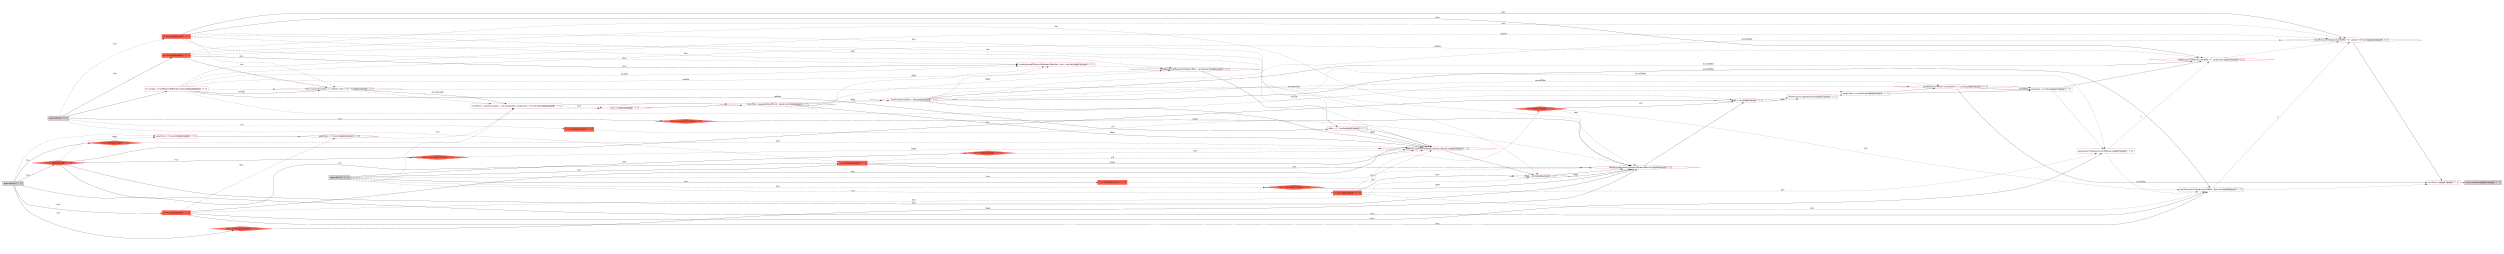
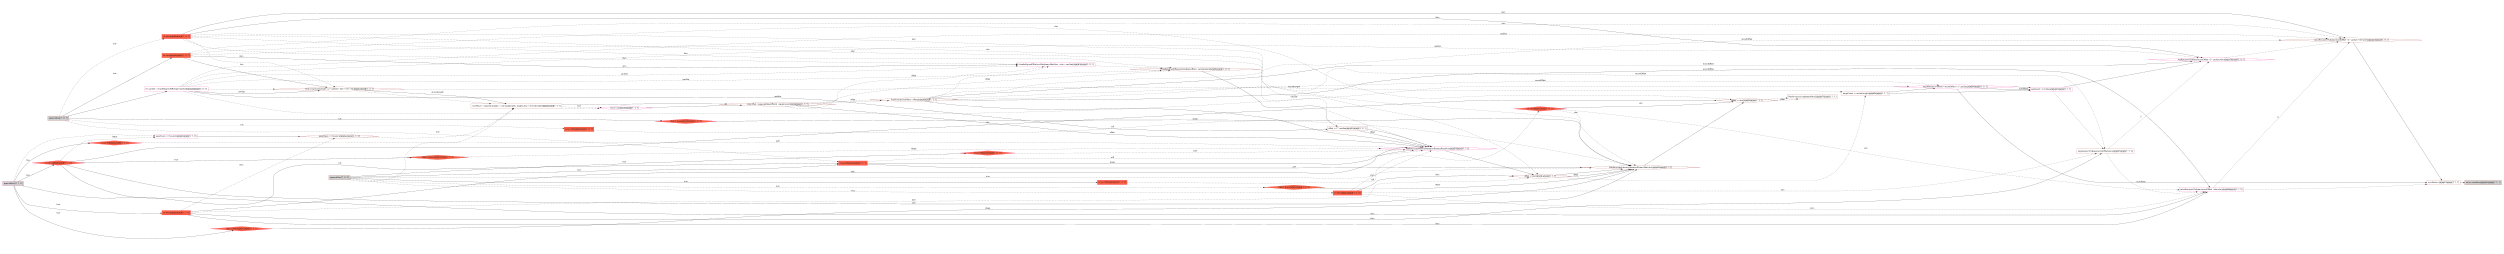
  digraph {
    fontname=Montserrat
    rankdir=LR
    node [color=brown fillcolor=white fontname=Montserrat shape=box style=filled]
    edge [fontname=Montserrat style=dashed]
    n1 [color=deeppink fillcolor=tomato label="long koff@@@2@@@['1', '1', '1']"]
    n2 [label="Platform.copyMemory(vbase,voff,base,offset,vlen)@@@15@@@['1', '1', '1']" shape=diamond]
    n3 [color=deeppink label="Platform.copyMemory(kbase,koff,base,offset,klen)@@@13@@@['1', '1', '1']" shape=diamond]
    n4 [label="offset += vlen@@@16@@@['1', '1', '1']" shape=diamond]
    n5 [label="offset += klen@@@14@@@['1', '1', '1']" shape=diamond]
    n6 [label="valueRow.pointTo(base,recordOffset + 2 * uaoSize + klen,vlen)@@@22@@@['0', '0', '1']" shape=diamond]
    n7 [label="numRows++@@@23@@@['1', '1', '1']"]
    n8 [fillcolor=lightgray label="return valueRow@@@24@@@['1', '1', '1']"]
    n9 [color=deeppink fillcolor=tomato label="int vlen@@@2@@@['1', '0', '0']" shape=diamond]
    n10 [color=deeppink label="valueRow.pointTo(base,recordOffset + klen,vlen)@@@18@@@['1', '1', '0']"]
    n11 [label="Platform.putLong(base,offset,0)@@@17@@@['1', '1', '1']"]
    n12 [color=deeppink label="int uaoSize = UnsafeAlignedOffset.getUaoSize()@@@3@@@['0', '0', '1']"]
    n13 [color=deeppink label="keyRow.pointTo(base,recordOffset + 2 * uaoSize,klen)@@@21@@@['0', '0', '1']" shape=diamond]
    n14 [label="offset += 2 * uaoSize@@@12@@@['0', '0', '1']"]
    n15 [color=deeppink label="keyOffsets(numRows( = recordOffset + 2 * uaoSize@@@19@@@['0', '0', '1']" shape=diamond]
    n16 [label="final long recordLength = 2 * uaoSize + klen + vlen + 8L@@@4@@@['0', '0', '1']" shape=diamond]
    n17 [color=deeppink label="UnsafeAlignedOffset.putSize(base,offset,klen + vlen + uaoSize)@@@10@@@['0', '0', '1']"]
    n18 [label="UnsafeAlignedOffset.putSize(base,offset + uaoSize,klen)@@@11@@@['0', '0', '1']" shape=diamond]
    n19 [color=deeppink label="keyRowId = numRows@@@20@@@['1', '1', '1']"]
    n20 [label="numRows >= capacity || page == null || page.size() - pageCursor < recordLength@@@5@@@['1', '1', '1']"]
    n21 [label="pageCursor += recordLength@@@18@@@['1', '1', '1']"]
    n22 [label="assert(klen == this.klen)@@@4@@@['0', '1', '0']" shape=diamond]
    n23 [label="long offset = page.getBaseOffset() + pageCursor@@@8@@@['1', '1', '1']" shape=diamond]
    n24 [color=deeppink label="return null@@@6@@@['1', '1', '1']" shape=diamond]
    n25 [color=deeppink fillcolor=lightgray label="appendRow['0', '1', '0']"]
    n26 [color=deeppink label="assert(vlen == this.vlen)@@@3@@@['0', '1', '0']"]
    n27 [color=deeppink fillcolor=tomato label="int vlen@@@2@@@['0', '1', '0']" shape=diamond]
    n28 [color=deeppink fillcolor=tomato label="int klen@@@2@@@['0', '1', '0']"]
    n29 [color=deeppink fillcolor=tomato label="long koff@@@2@@@['0', '1', '0']" shape=diamond]
    n30 [color=deeppink fillcolor=tomato label="Object vbase@@@2@@@['0', '1', '0']" shape=diamond]
    n31 [fillcolor=tomato label="Object kbase@@@2@@@['0', '1', '0']" shape=diamond]
    n32 [label="keyRow.pointTo(base,recordOffset,klen)@@@17@@@['1', '1', '0']"]
    n33 [fillcolor=tomato label="int vlen@@@2@@@['0', '0', '1']"]
    n34 [fillcolor=lightgray label="appendRow['1', '0', '0']"]
    n35 [color=deeppink fillcolor=tomato label="long voff@@@2@@@['1', '0', '0']"]
    n36 [fillcolor=tomato label="Object vbase@@@2@@@['1', '0', '0']" shape=diamond]
    n37 [color=deeppink fillcolor=tomato label="long koff@@@2@@@['1', '0', '0']" shape=diamond]
    n38 [color=deeppink fillcolor=tomato label="int klen@@@2@@@['1', '0', '0']"]
    n39 [label="final long recordOffset = offset@@@9@@@['1', '1', '1']" shape=diamond]
    n40 [color=deeppink fillcolor=tomato label="int klen@@@2@@@['0', '0', '1']"]
    n41 [fillcolor=lightgray label="appendRow['0', '0', '1']"]
    n42 [fillcolor=tomato label="long voff@@@2@@@['0', '0', '1']"]
    n43 [color=deeppink fillcolor=tomato label="Object vbase@@@2@@@['0', '0', '1']" shape=diamond]
    n1 -> n2 [label=voff style=solid]
    n1 -> n3 [label=koff]
    n1 -> n3 [label=kbase style=solid]
    n2 -> n4 [style=solid]
    n3 -> n5 [style=solid]
    n4 -> n11 [label=offset]
    n4 -> n11
    n5 -> n2 [label=offset style=solid]
    n5 -> n2 [style=solid]
    n6 -> n7 [style=solid]
    n7 -> n8 [style=solid]
    n9 -> n2 [label=vlen]
    n9 -> n4 [label=vlen style=solid]
    n9 -> n10 [label=vlen]
    n10 -> n6 [label=0]
    n10 -> n7
-   n11 -> n21
+   n5 -> n21
    n12 -> n6 [label=uaoSize]
    n12 -> n13 [label=uaoSize]
    n12 -> n14 [label=uaoSize style=solid]
    n12 -> n15 [label=uaoSize]
    n12 -> n16 [label=uaoSize style=solid]
    n12 -> n16
    n12 -> n17 [label=uaoSize]
    n12 -> n18 [label=uaoSize]
    n13 -> n6
    n14 -> n3 [style=solid]
    n14 -> n3 [label=offset style=solid]
    n15 -> n7 [label=numRows style=solid]
    n15 -> n19 [style=solid]
    n15 -> n19 [label=numRows style=solid]
    n16 -> n20
    n16 -> n20 [label=recordLength style=solid]
    n16 -> n21 [label=recordLength]
    n17 -> n18
    n18 -> n14 [style=solid]
    n19 -> n13 [style=solid]
    n19 -> n32
    n20 -> n23 [style=solid]
    n20 -> n24 [label=true]
    n20 -> n24
    n21 -> n15 [style=solid]
    n21 -> n19 [style=solid]
    n22 -> n20
    n23 -> n3 [label=offset style=solid]
    n23 -> n17 [label=offset]
    n23 -> n18 [label=offset]
    n23 -> n39
    n23 -> n39 [label=offset]
    n24 -> n23 [style=solid]
    n25 -> n1 [label=true style=solid]
    n25 -> n26
    n25 -> n27 [label=true style=solid]
    n25 -> n28 [label=true style=solid]
    n25 -> n29 [label=true style=solid]
    n25 -> n30 [label=true style=solid]
    n26 -> n22 [style=solid]
    n27 -> n2 [label=vlen style=solid]
    n27 -> n4 [label=vlen style=solid]
    n27 -> n10 [label=vlen style=solid]
    n27 -> n26 [label=vbase]
    n27 -> n31 [label=true style=solid]
    n28 -> n3 [label=klen style=solid]
    n28 -> n5 [label=klen]
    n28 -> n10 [label=klen style=solid]
    n28 -> n22 [label=klen]
    n28 -> n32 [label=klen style=solid]
    n29 -> n3 [label=koff]
    n30 -> n2 [label=vbase style=solid]
    n31 -> n3 [label=kbase]
    n32 -> n10
    n32 -> n13 [label=0]
    n33 -> n2 [label=vlen]
    n33 -> n4 [label=vlen]
    n33 -> n6 [label=vlen]
    n33 -> n16 [label=vlen style=solid]
    n33 -> n17 [label=vlen style=solid]
    n34 -> n1 [label=true style=solid]
    n34 -> n9 [label=true]
    n34 -> n20
    n34 -> n35 [label=true style=solid]
    n34 -> n36 [label=true]
    n34 -> n37 [label=true style=solid]
    n34 -> n38 [label=true]
    n35 -> n2 [label=voff]
    n36 -> n2 [label=vbase style=solid]
    n37 -> n3 [label=koff]
    n38 -> n3 [label=klen]
    n38 -> n5 [label=klen style=solid]
    n38 -> n10 [label=klen]
    n38 -> n32 [label=klen]
    n39 -> n3 [style=solid]
    n39 -> n6 [label=recordOffset]
    n39 -> n10 [label=recordOffset style=solid]
    n39 -> n13 [label=recordOffset style=solid]
    n39 -> n15 [label=recordOffset]
    n39 -> n17
    n39 -> n32 [label=recordOffset]
    n40 -> n3 [label=klen]
    n40 -> n5 [label=klen]
    n40 -> n6 [label=klen style=solid]
    n40 -> n13 [label=klen style=solid]
    n40 -> n16 [label=klen]
    n40 -> n17 [label=klen]
    n40 -> n18 [label=klen]
    n41 -> n1 [label=true]
    n41 -> n12 [style=solid]
    n41 -> n33 [label=true style=solid]
    n41 -> n40 [label=true]
    n41 -> n42 [label=true]
    n41 -> n43 [label=true style=solid]
    n42 -> n2 [label=voff]
    n43 -> n2 [label=vbase style=solid]
  }
